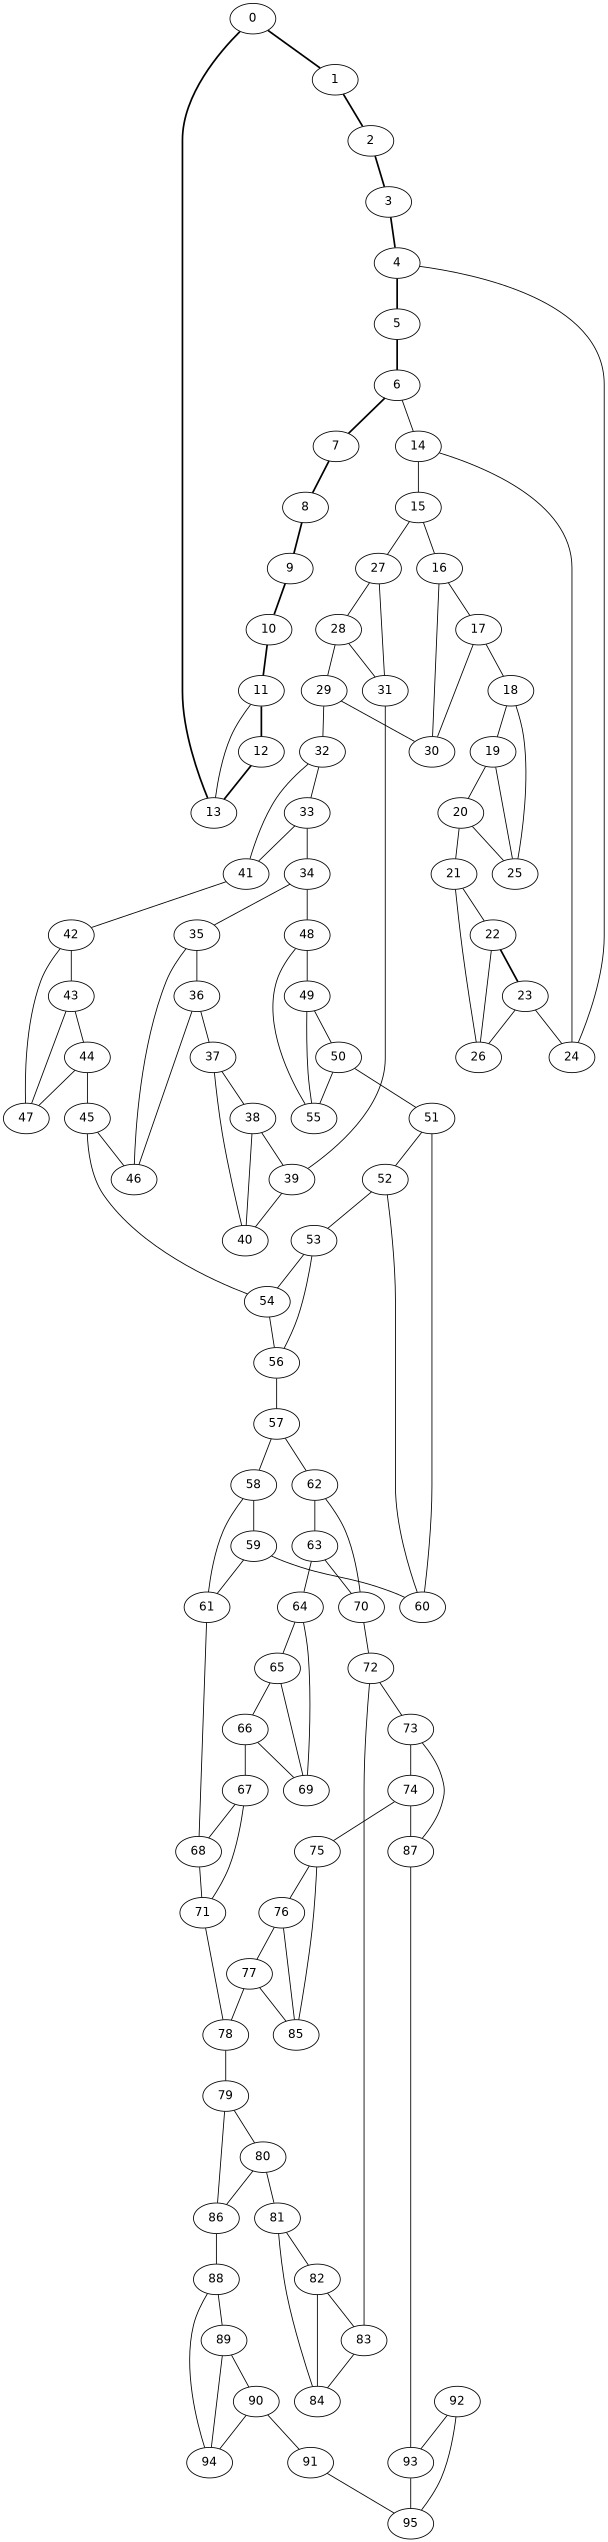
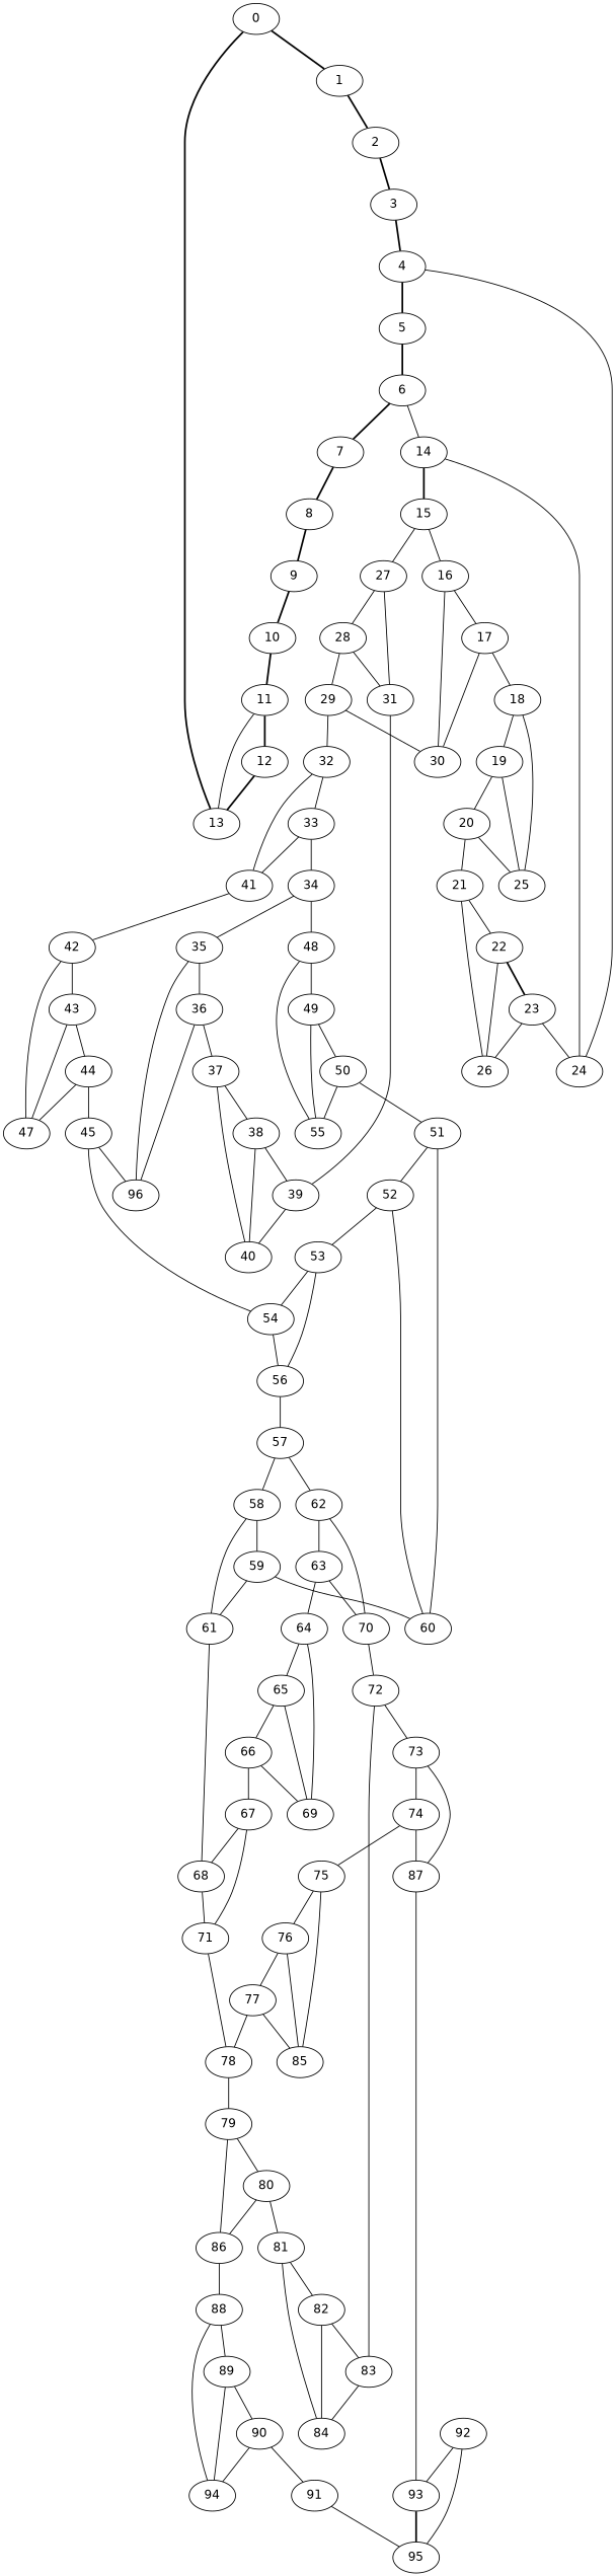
  graph {
    fontname="DejaVu Sans"
    node [fontname="DejaVu Sans"]
    edge [fontname="DejaVu Sans"]
    0
    1
    13
    2
    3
    4
    5
    24
    6
    7
    14
    8
    15
    9
    16
    27
    10
    11
    12
    17
    30
    28
    31
    18
    29
    39
    19
    25
    20
    21
    22
    26
    23
    32
    40
    33
    41
    34
    42
    35
    48
    43
    47
    36
-   46
+   46 [label=96]
    49
    55
    37
    50
    38
    44
    45
    54
    56
    57
    51
    52
    60
    53
    58
    62
    59
    61
    63
    70
    68
    64
    72
    71
    78
    65
    69
    73
    83
    66
    67
    79
    74
    87
    84
    80
    86
    75
    93
    76
    85
    95
    77
    81
    88
    82
    89
    94
    90
    91
    92
    0 -- 1 [style=bold]
    0 -- 13 [style=bold]
    1 -- 2 [style=bold]
    2 -- 3 [style=bold]
    3 -- 4 [style=bold]
    4 -- 5 [style=bold]
    4 -- 24
    5 -- 6 [style=bold]
    6 -- 7 [style=bold]
    6 -- 14
    7 -- 8 [style=bold]
    14 -- 24
-   14 -- 15
+   14 -- 15 [style=bold]
    8 -- 9 [style=bold]
    15 -- 16
    15 -- 27
    9 -- 10 [style=bold]
    16 -- 17
    16 -- 30
    27 -- 28
    27 -- 31
    10 -- 11 [style=bold]
    11 -- 13
    11 -- 12 [style=bold]
    12 -- 13 [style=bold]
    17 -- 30
    17 -- 18
    28 -- 31
    28 -- 29
    31 -- 39
    18 -- 19
    18 -- 25
    29 -- 30
    29 -- 32
    39 -- 40
    19 -- 25
    19 -- 20
    20 -- 25
    20 -- 21
    21 -- 22
    21 -- 26
    22 -- 26
    22 -- 23 [style=bold]
    23 -- 24
    23 -- 26
    32 -- 33
    32 -- 41
    33 -- 41
    33 -- 34
    41 -- 42
    34 -- 35
    34 -- 48
    42 -- 43
    42 -- 47
    35 -- 36
    35 -- 46
    48 -- 49
    48 -- 55
    43 -- 47
    43 -- 44
    36 -- 46
    36 -- 37
    49 -- 55
    49 -- 50
    37 -- 40
    37 -- 38
    50 -- 55
    50 -- 51
    38 -- 39
    38 -- 40
    44 -- 47
    44 -- 45
    45 -- 46
    45 -- 54
    54 -- 56
    56 -- 57
    57 -- 58
    57 -- 62
    51 -- 52
    51 -- 60
    52 -- 60
    52 -- 53
    53 -- 54
    53 -- 56
    58 -- 59
    58 -- 61
    62 -- 63
    62 -- 70
    59 -- 60
    59 -- 61
    61 -- 68
    63 -- 70
    63 -- 64
    70 -- 72
    68 -- 71
    64 -- 65
    64 -- 69
    72 -- 73
    72 -- 83
    71 -- 78
    78 -- 79
    65 -- 69
    65 -- 66
    73 -- 74
    73 -- 87
    83 -- 84
    66 -- 69
    66 -- 67
    67 -- 68
    67 -- 71
    79 -- 80
    79 -- 86
    74 -- 87
    74 -- 75
    87 -- 93
    80 -- 86
    80 -- 81
    86 -- 88
    75 -- 76
    75 -- 85
-   93 -- 95
+   93 -- 95 [style=bold]
    76 -- 85
    76 -- 77
    77 -- 78
    77 -- 85
    81 -- 84
    81 -- 82
    88 -- 89
    88 -- 94
    82 -- 83
    82 -- 84
    89 -- 94
    89 -- 90
    90 -- 94
    90 -- 91
    91 -- 95
    92 -- 93
    92 -- 95
  }
